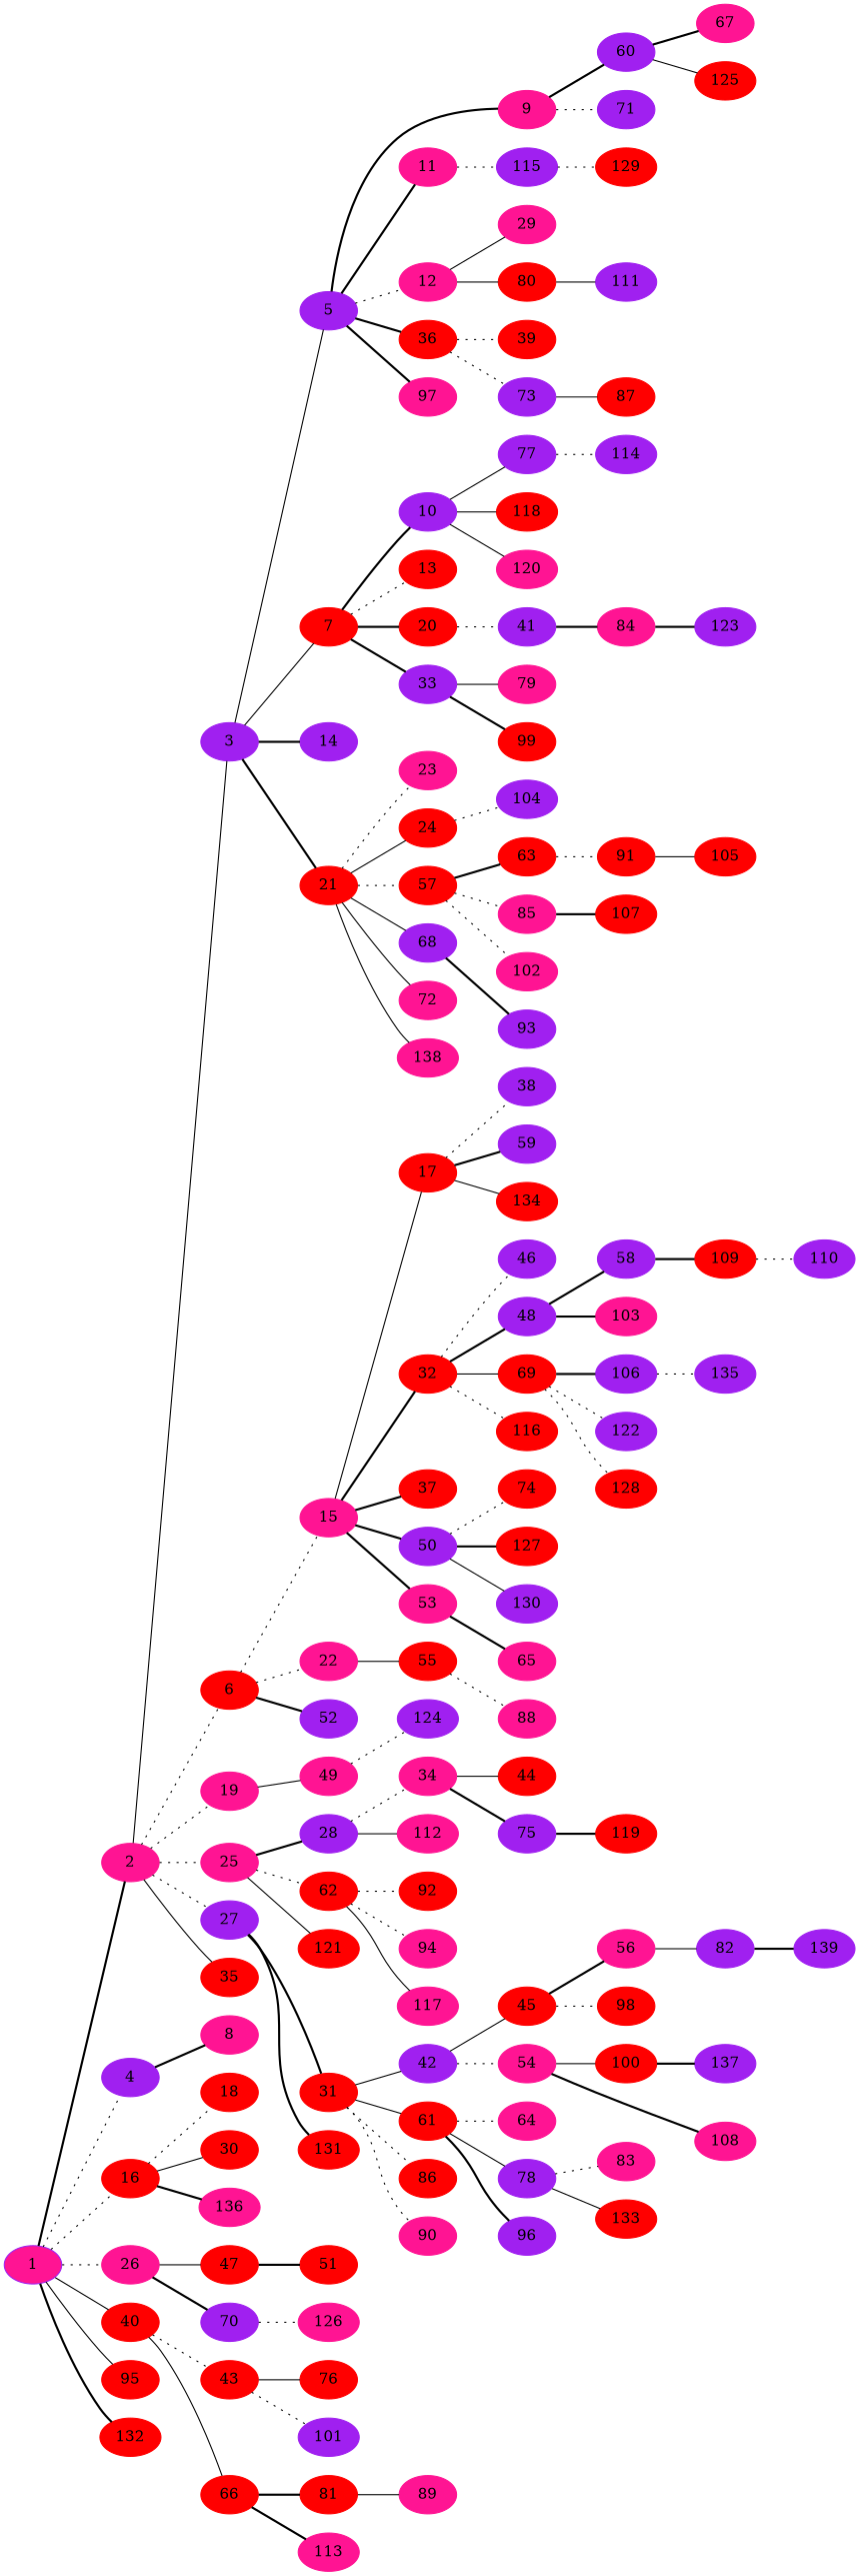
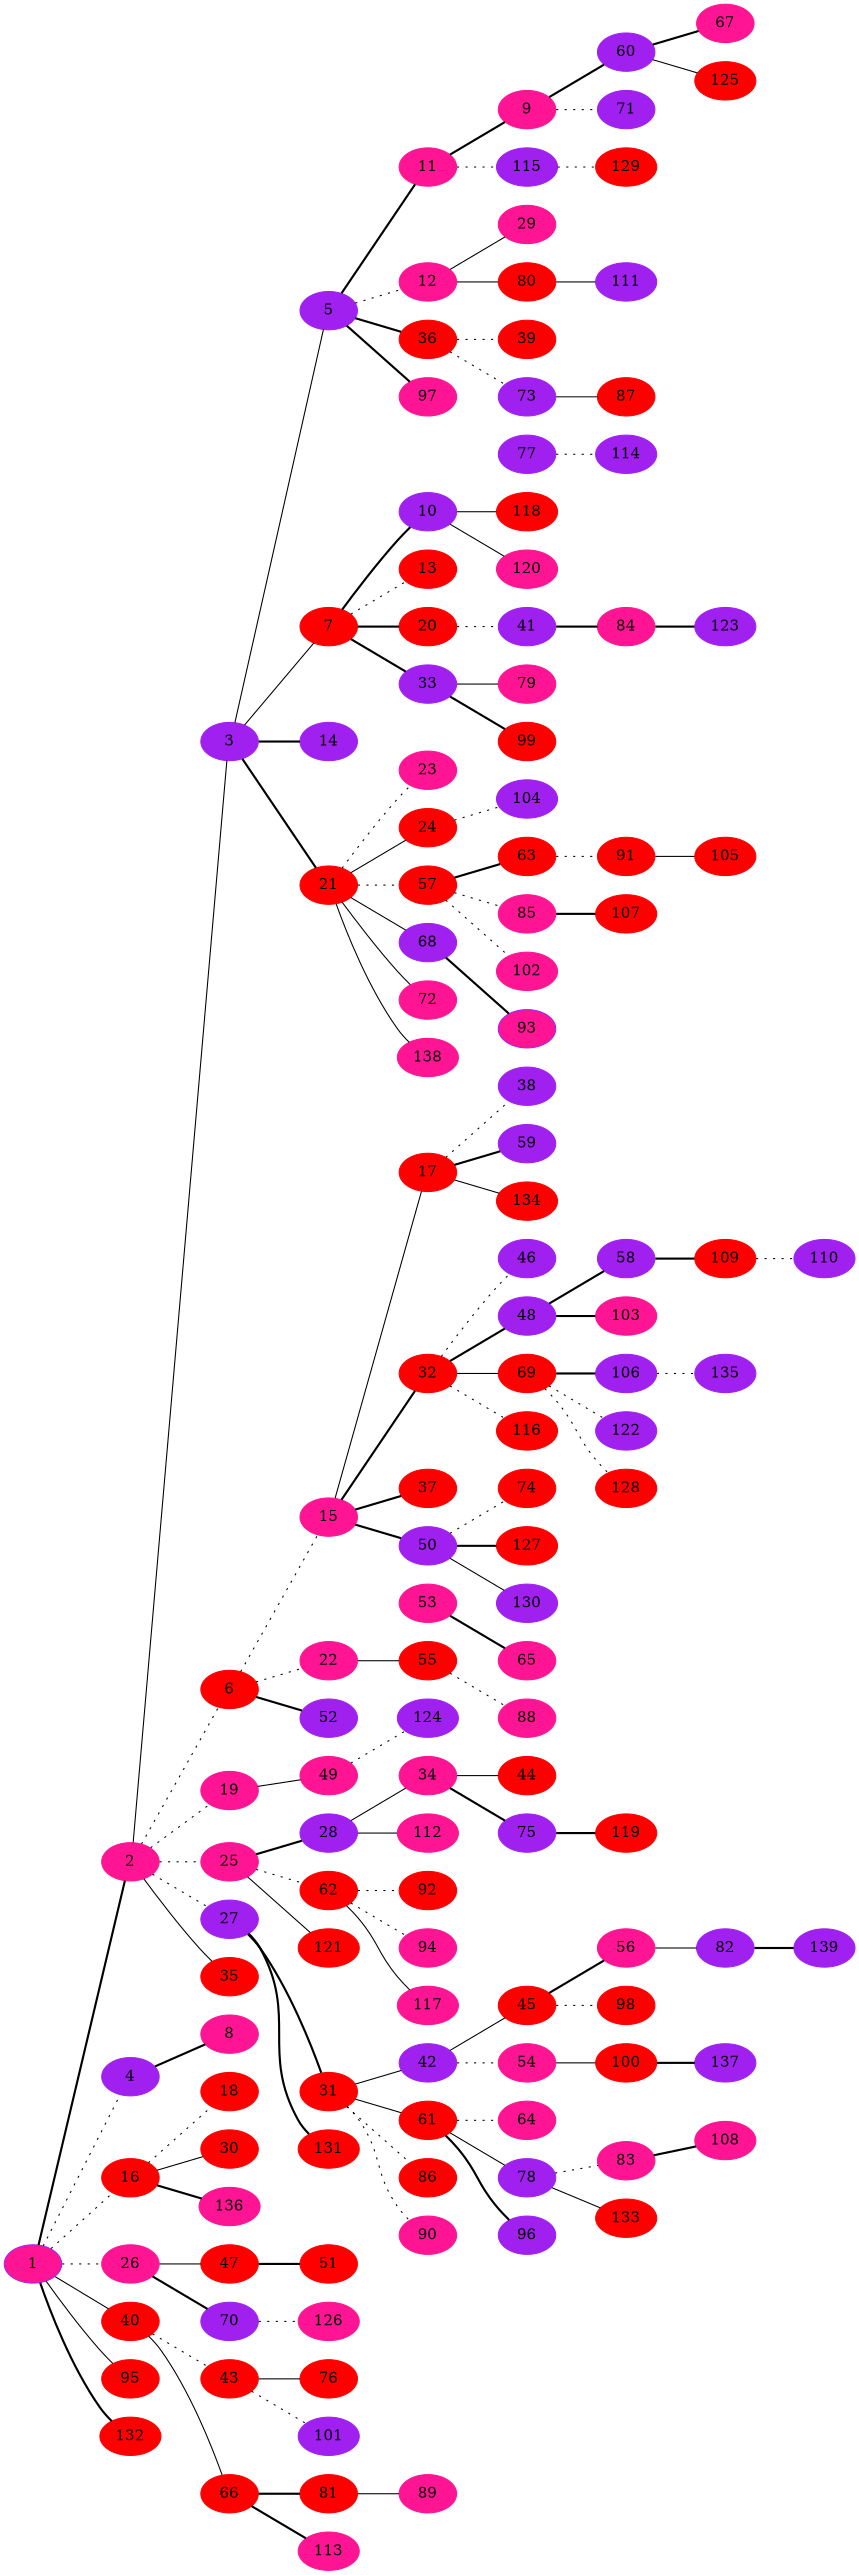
  graph {
    rankdir=LR
    node [color=red style=filled]
    edge [style=bold]
    1 [color=purple fillcolor=deeppink]
    2 [color=deeppink]
    4 [color=purple]
    16
    26 [color=deeppink]
    40
    95
    132
    3 [color=purple]
    6
    19 [color=deeppink]
    25 [color=deeppink]
    27 [color=purple]
    35
    8 [color=deeppink]
    18
    30
    136 [color=deeppink]
    47
    70 [color=purple]
    43
    66
    5 [color=purple]
    7
    14 [color=purple]
    21
    15 [color=deeppink]
    22 [color=deeppink]
    52 [color=purple]
    49 [color=deeppink]
    28 [color=purple]
    62
    121
    31
    131
    9 [color=deeppink]
    11 [color=deeppink]
    12 [color=deeppink]
    36
    97 [color=deeppink]
    10 [color=purple]
    13
    20
    33 [color=purple]
    23 [color=deeppink]
    24
    57
    68 [color=purple]
    72 [color=deeppink]
    138 [color=deeppink]
    60 [color=purple]
    71 [color=purple]
    115 [color=purple]
    29 [color=deeppink]
    80
    39
    73 [color=purple]
    17
    32
    37
    50 [color=purple]
    53 [color=deeppink]
    55
    77 [color=purple]
    118
    120 [color=deeppink]
    41 [color=purple]
    79 [color=deeppink]
    99
    67 [color=deeppink]
    125
    114 [color=purple]
    129
    111 [color=purple]
    38 [color=purple]
    59 [color=purple]
    134
    46 [color=purple]
    48 [color=purple]
    69
    116
    74
    127
    130 [color=purple]
    65 [color=deeppink]
    124 [color=purple]
    84 [color=deeppink]
    104 [color=purple]
    63
    85 [color=deeppink]
    102 [color=deeppink]
-   93 [color=purple]
+   93 [color=purple fillcolor=deeppink]
    88 [color=deeppink]
    34 [color=deeppink]
    112 [color=deeppink]
    92
    94 [color=deeppink]
    117 [color=deeppink]
    51
    126 [color=deeppink]
    42 [color=purple]
    61
    86
    90 [color=deeppink]
    44
    75 [color=purple]
    45
    54 [color=deeppink]
    64 [color=deeppink]
    78 [color=purple]
    96 [color=purple]
    58 [color=purple]
    103 [color=deeppink]
    106 [color=purple]
    122 [color=purple]
    128
    119
    87
    76
    101 [color=purple]
    81
    113 [color=deeppink]
    123 [color=purple]
    56 [color=deeppink]
    98
    100
    82 [color=purple]
    109
    137 [color=purple]
    139 [color=purple]
    91
    107
    110 [color=purple]
    83 [color=deeppink]
    133
    105
    89 [color=deeppink]
    135 [color=purple]
    108 [color=deeppink]
    1 -- 2
    1 -- 4 [style=dotted]
    1 -- 16 [style=dotted]
    1 -- 26 [style=dotted]
    1 -- 40 [style=solid]
    1 -- 95 [style=solid]
    1 -- 132
    2 -- 3 [style=solid]
    2 -- 6 [style=dotted]
    2 -- 19 [style=dotted]
    2 -- 25 [style=dotted]
    2 -- 27 [style=dotted]
    2 -- 35 [style=solid]
    4 -- 8
    16 -- 18 [style=dotted]
    16 -- 30 [style=solid]
    16 -- 136
    26 -- 47 [style=solid]
    26 -- 70
    40 -- 43 [style=dotted]
    40 -- 66 [style=solid]
    3 -- 5 [style=solid]
    3 -- 7 [style=solid]
    3 -- 14
    3 -- 21
    6 -- 15 [style=dotted]
    6 -- 22 [style=dotted]
    6 -- 52
    19 -- 49 [style=solid]
    25 -- 28
    25 -- 62 [style=dotted]
    25 -- 121 [style=solid]
    27 -- 31
    27 -- 131
    47 -- 51
    70 -- 126 [style=dotted]
    43 -- 76 [style=solid]
    43 -- 101 [style=dotted]
    66 -- 81
    66 -- 113
-   5 -- 9
+   11 -- 9
    5 -- 11
    5 -- 12 [style=dotted]
    5 -- 36
    5 -- 97
    7 -- 10
    7 -- 13 [style=dotted]
    7 -- 20
    7 -- 33
    21 -- 23 [style=dotted]
    21 -- 24 [style=solid]
    21 -- 57 [style=dotted]
    21 -- 68 [style=solid]
    21 -- 72 [style=solid]
    21 -- 138 [style=solid]
    15 -- 17 [style=solid]
    15 -- 32
    15 -- 37
    15 -- 50
-   15 -- 53
    22 -- 55 [style=solid]
    49 -- 124 [style=dotted]
-   28 -- 34 [style=dotted]
+   28 -- 34 [style=solid]
    28 -- 112 [style=solid]
    62 -- 92 [style=dotted]
    62 -- 94 [style=dotted]
    62 -- 117 [style=solid]
    31 -- 42 [style=solid]
    31 -- 61 [style=solid]
    31 -- 86 [style=dotted]
    31 -- 90 [style=dotted]
    9 -- 60
    9 -- 71 [style=dotted]
    11 -- 115 [style=dotted]
    12 -- 29 [style=solid]
    12 -- 80 [style=solid]
    36 -- 39 [style=dotted]
    36 -- 73 [style=dotted]
-   10 -- 77 [style=solid]
    10 -- 118 [style=solid]
    10 -- 120 [style=solid]
    20 -- 41 [style=dotted]
    33 -- 79 [style=solid]
    33 -- 99
    24 -- 104 [style=dotted]
    57 -- 63
    57 -- 85 [style=dotted]
    57 -- 102 [style=dotted]
    68 -- 93
    60 -- 67
    60 -- 125 [style=solid]
    115 -- 129 [style=dotted]
    80 -- 111 [style=solid]
    73 -- 87 [style=solid]
    17 -- 38 [style=dotted]
    17 -- 59
    17 -- 134 [style=solid]
    32 -- 46 [style=dotted]
    32 -- 48
    32 -- 69 [style=solid]
    32 -- 116 [style=dotted]
    50 -- 74 [style=dotted]
    50 -- 127
    50 -- 130 [style=solid]
    53 -- 65
    55 -- 88 [style=dotted]
    77 -- 114 [style=dotted]
    41 -- 84
    48 -- 58
    48 -- 103
    69 -- 106
    69 -- 122 [style=dotted]
    69 -- 128 [style=dotted]
    84 -- 123
    63 -- 91 [style=dotted]
    85 -- 107
    34 -- 44 [style=solid]
    34 -- 75
    42 -- 45 [style=solid]
    42 -- 54 [style=dotted]
    61 -- 64 [style=dotted]
    61 -- 78 [style=solid]
    61 -- 96
    75 -- 119
    45 -- 56
    45 -- 98 [style=dotted]
    54 -- 100 [style=solid]
    78 -- 83 [style=dotted]
    78 -- 133 [style=solid]
    58 -- 109
    106 -- 135 [style=dotted]
    81 -- 89 [style=solid]
    56 -- 82 [style=solid]
    100 -- 137
    82 -- 139
    109 -- 110 [style=dotted]
    91 -- 105 [style=solid]
-   54 -- 108
+   83 -- 108
  }
